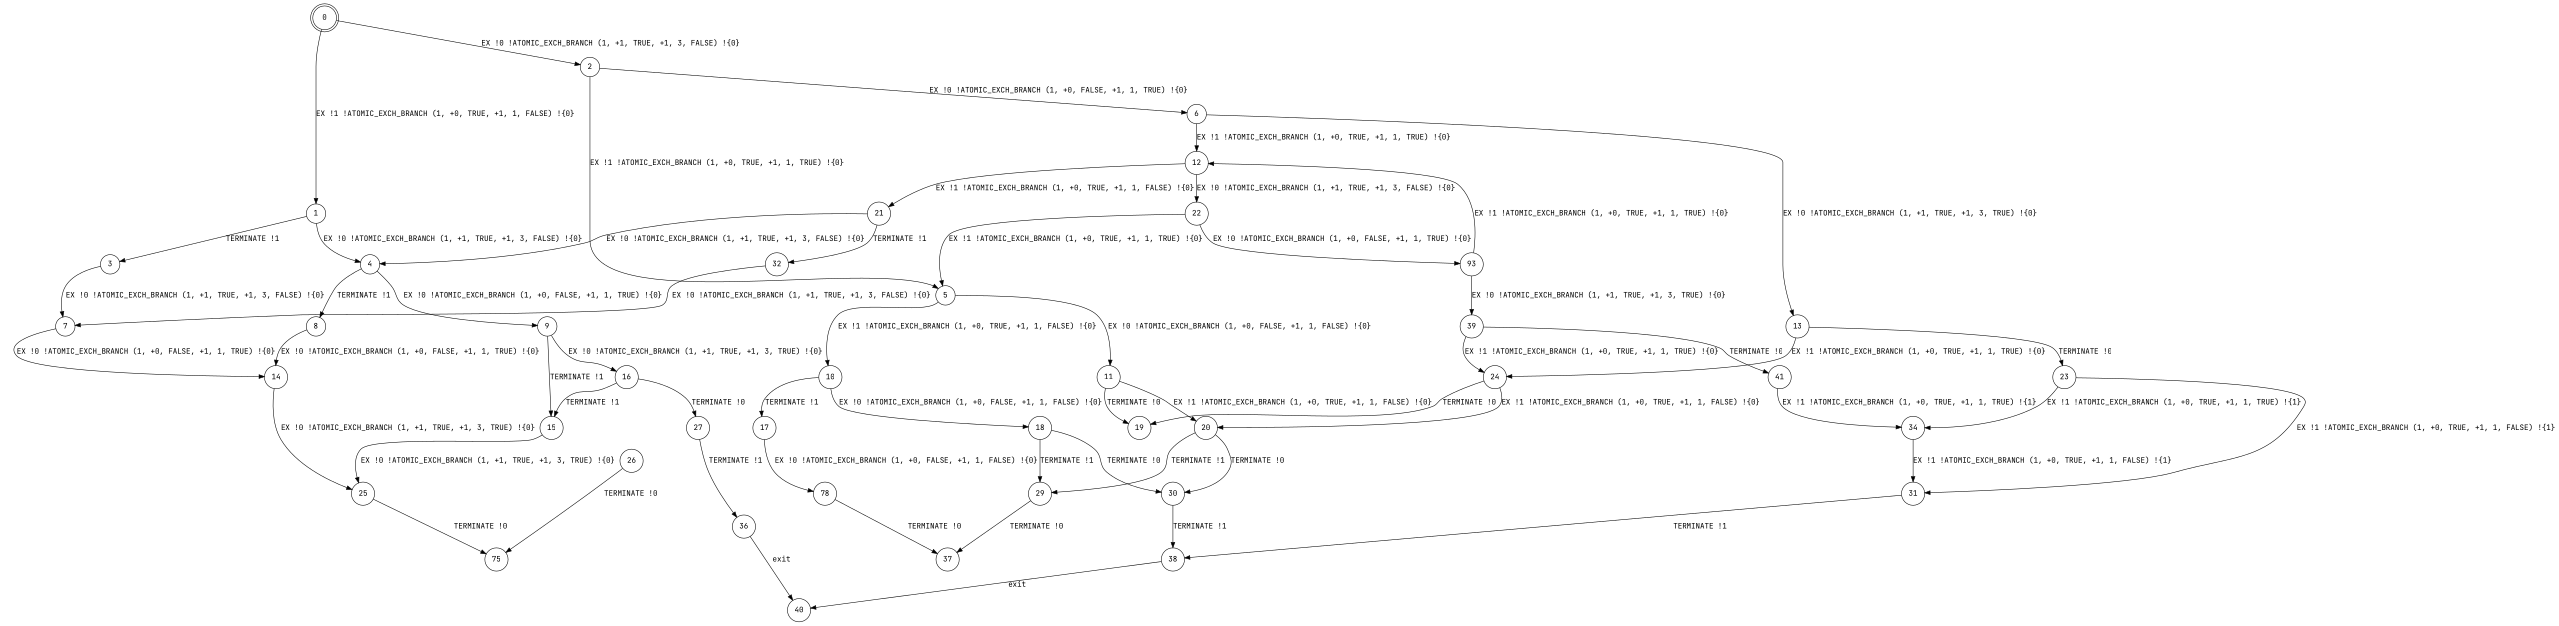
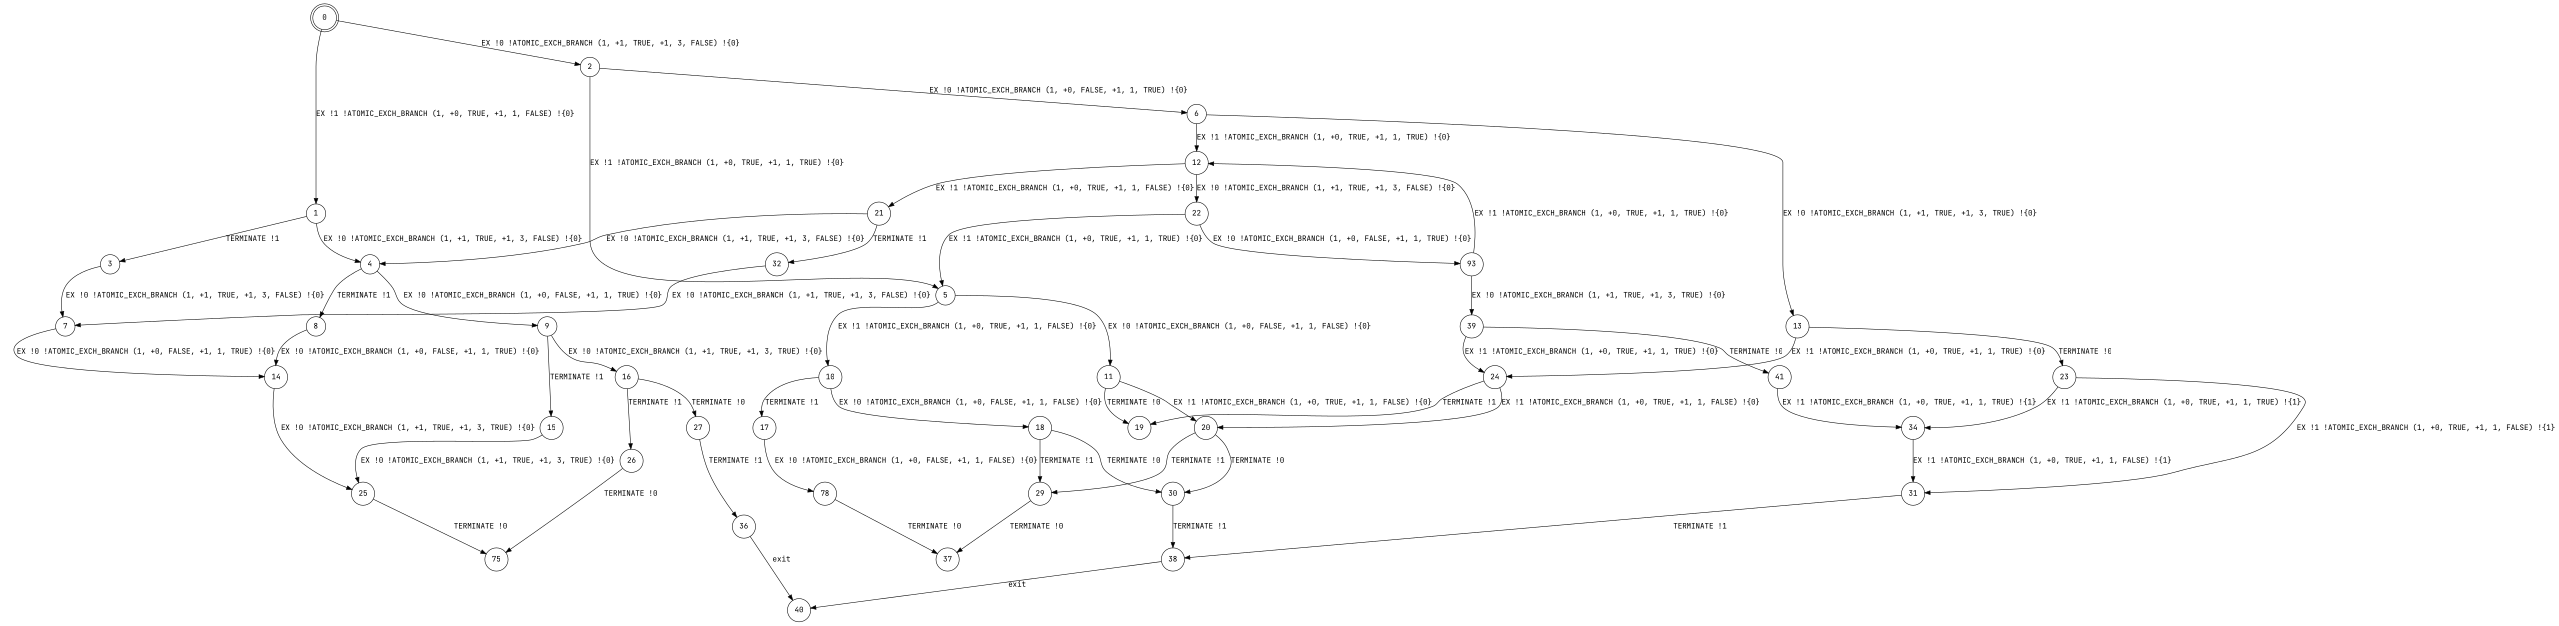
  digraph {
    fontname="JetBrains Mono"
    node [fontname="JetBrains Mono" shape=circle]
    edge [fontname="JetBrains Mono"]
    0 [peripheries=2]
    1
    2
    3
    4
    5
    6
    7
    8
    9
    10
    11
    12
    13
    14
    15
    16
    17
    18
    19
    20
    21
    22
    23
    24
    25
    26
    27
    n29 [label=78]
    29
    30
    32
    n33 [label=93]
    31
    34
    n36 [label=75]
    36
    37
    38
    39
    40
    41
    0 -> 1 [label="EX !1 !ATOMIC_EXCH_BRANCH (1, +0, TRUE, +1, 1, FALSE) !{0}"]
    0 -> 2 [label="EX !0 !ATOMIC_EXCH_BRANCH (1, +1, TRUE, +1, 3, FALSE) !{0}"]
    1 -> 3 [label="TERMINATE !1"]
    1 -> 4 [label="EX !0 !ATOMIC_EXCH_BRANCH (1, +1, TRUE, +1, 3, FALSE) !{0}"]
    2 -> 5 [label="EX !1 !ATOMIC_EXCH_BRANCH (1, +0, TRUE, +1, 1, TRUE) !{0}"]
    2 -> 6 [label="EX !0 !ATOMIC_EXCH_BRANCH (1, +0, FALSE, +1, 1, TRUE) !{0}"]
    3 -> 7 [label="EX !0 !ATOMIC_EXCH_BRANCH (1, +1, TRUE, +1, 3, FALSE) !{0}"]
    4 -> 8 [label="TERMINATE !1"]
    4 -> 9 [label="EX !0 !ATOMIC_EXCH_BRANCH (1, +0, FALSE, +1, 1, TRUE) !{0}"]
    5 -> 10 [label="EX !1 !ATOMIC_EXCH_BRANCH (1, +0, TRUE, +1, 1, FALSE) !{0}"]
    5 -> 11 [label="EX !0 !ATOMIC_EXCH_BRANCH (1, +0, FALSE, +1, 1, FALSE) !{0}"]
    6 -> 12 [label="EX !1 !ATOMIC_EXCH_BRANCH (1, +0, TRUE, +1, 1, TRUE) !{0}"]
    6 -> 13 [label="EX !0 !ATOMIC_EXCH_BRANCH (1, +1, TRUE, +1, 3, TRUE) !{0}"]
    7 -> 14 [label="EX !0 !ATOMIC_EXCH_BRANCH (1, +0, FALSE, +1, 1, TRUE) !{0}"]
    8 -> 14 [label="EX !0 !ATOMIC_EXCH_BRANCH (1, +0, FALSE, +1, 1, TRUE) !{0}"]
    9 -> 15 [label="TERMINATE !1"]
    9 -> 16 [label="EX !0 !ATOMIC_EXCH_BRANCH (1, +1, TRUE, +1, 3, TRUE) !{0}"]
    10 -> 17 [label="TERMINATE !1"]
    10 -> 18 [label="EX !0 !ATOMIC_EXCH_BRANCH (1, +0, FALSE, +1, 1, FALSE) !{0}"]
    11 -> 19 [label="TERMINATE !0"]
    11 -> 20 [label="EX !1 !ATOMIC_EXCH_BRANCH (1, +0, TRUE, +1, 1, FALSE) !{0}"]
    12 -> 21 [label="EX !1 !ATOMIC_EXCH_BRANCH (1, +0, TRUE, +1, 1, FALSE) !{0}"]
    12 -> 22 [label="EX !0 !ATOMIC_EXCH_BRANCH (1, +1, TRUE, +1, 3, FALSE) !{0}"]
    13 -> 23 [label="TERMINATE !0"]
    13 -> 24 [label="EX !1 !ATOMIC_EXCH_BRANCH (1, +0, TRUE, +1, 1, TRUE) !{0}"]
    14 -> 25 [label="EX !0 !ATOMIC_EXCH_BRANCH (1, +1, TRUE, +1, 3, TRUE) !{0}"]
    15 -> 25 [label="EX !0 !ATOMIC_EXCH_BRANCH (1, +1, TRUE, +1, 3, TRUE) !{0}"]
-   16 -> 15 [label="TERMINATE !1"]
+   16 -> 26 [label="TERMINATE !1"]
    16 -> 27 [label="TERMINATE !0"]
    17 -> n29 [label="EX !0 !ATOMIC_EXCH_BRANCH (1, +0, FALSE, +1, 1, FALSE) !{0}"]
    18 -> 29 [label="TERMINATE !1"]
    18 -> 30 [label="TERMINATE !0"]
    20 -> 29 [label="TERMINATE !1"]
    20 -> 30 [label="TERMINATE !0"]
    21 -> 4 [label="EX !0 !ATOMIC_EXCH_BRANCH (1, +1, TRUE, +1, 3, FALSE) !{0}"]
    21 -> 32 [label="TERMINATE !1"]
    22 -> 5 [label="EX !1 !ATOMIC_EXCH_BRANCH (1, +0, TRUE, +1, 1, TRUE) !{0}"]
    22 -> n33 [label="EX !0 !ATOMIC_EXCH_BRANCH (1, +0, FALSE, +1, 1, TRUE) !{0}"]
    23 -> 31 [label="EX !1 !ATOMIC_EXCH_BRANCH (1, +0, TRUE, +1, 1, FALSE) !{1}"]
    23 -> 34 [label="EX !1 !ATOMIC_EXCH_BRANCH (1, +0, TRUE, +1, 1, TRUE) !{1}"]
-   24 -> 19 [label="TERMINATE !0"]
+   24 -> 19 [label="TERMINATE !1"]
    24 -> 20 [label="EX !1 !ATOMIC_EXCH_BRANCH (1, +0, TRUE, +1, 1, FALSE) !{0}"]
    25 -> n36 [label="TERMINATE !0"]
    26 -> n36 [label="TERMINATE !0"]
    27 -> 36 [label="TERMINATE !1"]
    n29 -> 37 [label="TERMINATE !0"]
    29 -> 37 [label="TERMINATE !0"]
    30 -> 38 [label="TERMINATE !1"]
    32 -> 7 [label="EX !0 !ATOMIC_EXCH_BRANCH (1, +1, TRUE, +1, 3, FALSE) !{0}"]
    n33 -> 12 [label="EX !1 !ATOMIC_EXCH_BRANCH (1, +0, TRUE, +1, 1, TRUE) !{0}"]
    n33 -> 39 [label="EX !0 !ATOMIC_EXCH_BRANCH (1, +1, TRUE, +1, 3, TRUE) !{0}"]
    31 -> 38 [label="TERMINATE !1"]
    34 -> 31 [label="EX !1 !ATOMIC_EXCH_BRANCH (1, +0, TRUE, +1, 1, FALSE) !{1}"]
    36 -> 40 [label=exit]
    38 -> 40 [label=exit]
    39 -> 24 [label="EX !1 !ATOMIC_EXCH_BRANCH (1, +0, TRUE, +1, 1, TRUE) !{0}"]
    39 -> 41 [label="TERMINATE !0"]
    41 -> 34 [label="EX !1 !ATOMIC_EXCH_BRANCH (1, +0, TRUE, +1, 1, TRUE) !{1}"]
  }
